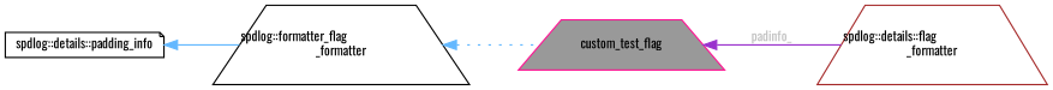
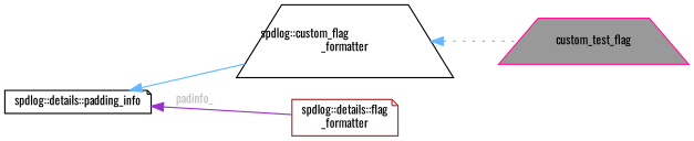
  digraph {
    fontname=Oswald
    rankdir=LR
    node [color=black fillcolor=white fontname=Oswald fontsize=10 shape=trapezium style=filled]
    edge [color=steelblue1 dir=back fontname=Oswald fontsize=10 labelfontname=Helvetica labelfontsize=10 style=solid]
    n1 [color=deeppink fillcolor=grey60 fontcolor=black height=0.2 label=custom_test_flag width=0.4]
-   n2 [height=0.2 label="spdlog::formatter_flag\l_formatter" width=0.4]
-   n3 [color=brown height=0.2 label="spdlog::details::flag\l_formatter" width=0.4]
+   n2 [height=0.2 label="spdlog::custom_flag\l_formatter" width=0.4]
+   n3 [color=brown height=0.2 label="spdlog::details::flag\l_formatter" shape=note width=0.4]
    n4 [height=0.2 label="spdlog::details::padding_info" shape=note width=0.4]
    n2 -> n1 [style=dotted]
    n4 -> n2
-   n1 -> n3 [color=darkorchid3 fontcolor=grey label=" padinfo_"]
+   n4 -> n3 [color=darkorchid3 fontcolor=grey label=" padinfo_"]
  }
